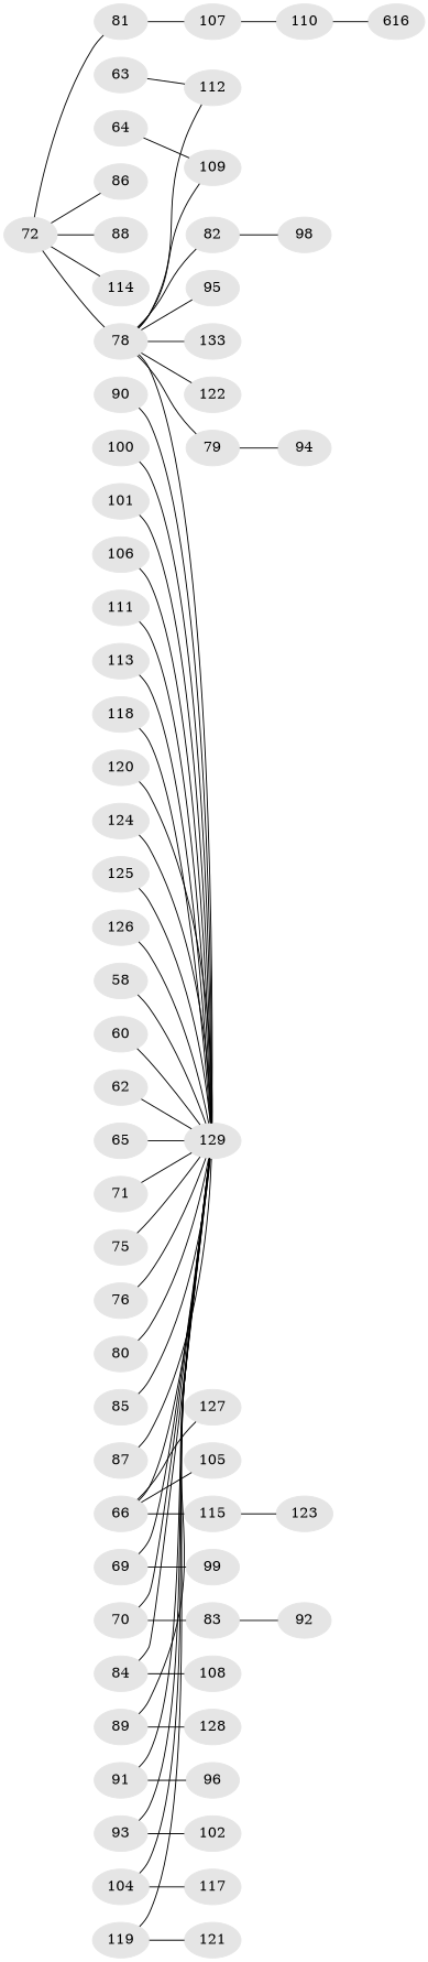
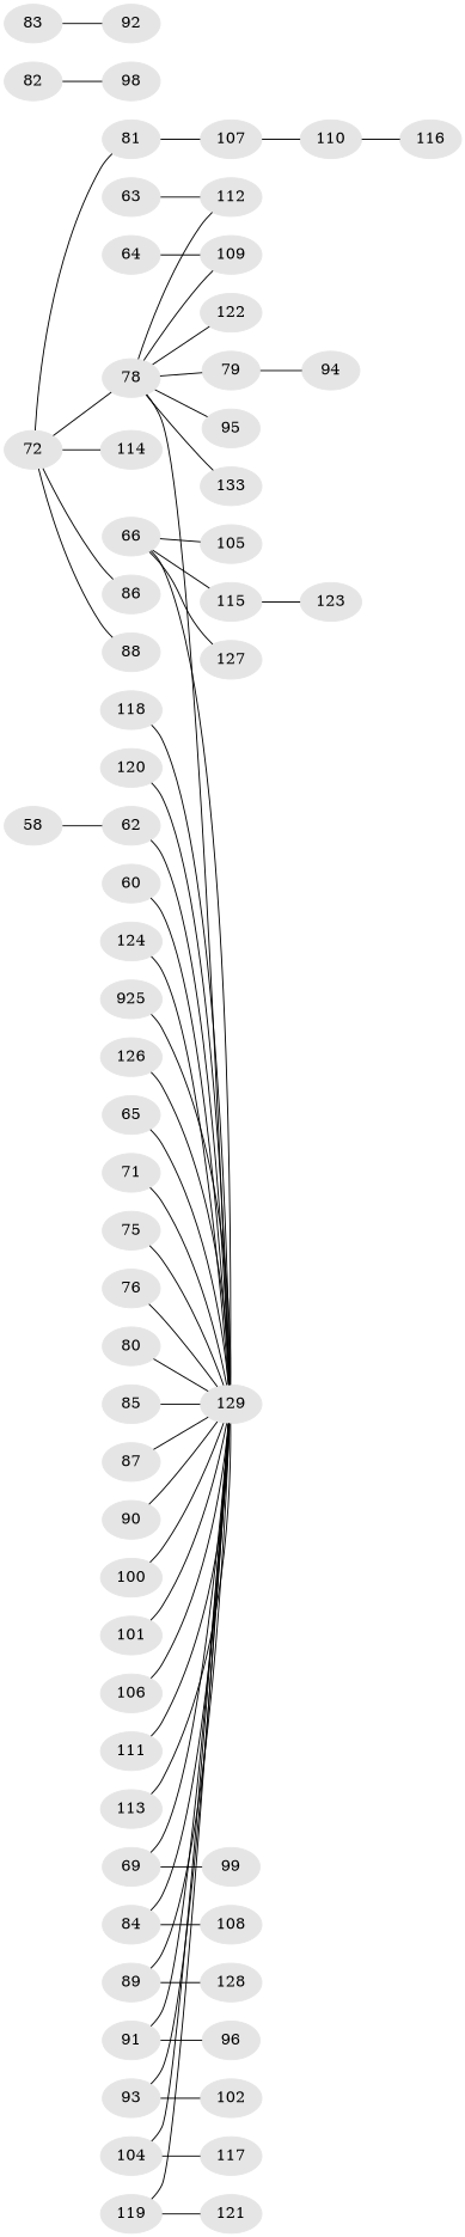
  graph {
    rankdir=LR
    node [color=gray90 style=filled]
    129 [super="+21+97+48+74+53+73+38+45+61+49+57+50+52+55"]
    58
    60
    62
    112 [super="+41"]
    63
    78 [super="+77+46"]
    79
    82 [super="+67"]
    95
    n11 [label=133]
    109
    122
    64
    65
    66 [super="+16+59"]
    105
    115
    127
    123
    69
    99
-   70 [super="+25"]
    83 [super="+56"]
    92
    71
    72 [super="+35"]
    81
    86
    88
    114
    107
    75
    76
    94
    98
    80 [super="+47+51"]
    110
    84
    108
    85
    87
    89
    128
    90
    91
    96
    93
    102
    100
    101
    104 [super="+54"]
    117
    106
-   116 [label=616]
+   116
    111
    113
    118
    119
    121
    120
    124
-   125
+   125 [label=925]
    126
-   58 -- 129
+   58 -- 62
    60 -- 129
    62 -- 129
    63 -- 112
    78 -- 129
    78 -- 112
    78 -- 79
-   78 -- 82
    78 -- 95
    78 -- n11
    78 -- 109
    78 -- 122
    79 -- 94
    82 -- 98
    64 -- 109
    65 -- 129
    66 -- 129
    66 -- 105
    66 -- 115
    66 -- 127
    115 -- 123
    69 -- 129
    69 -- 99
-   70 -- 129
-   70 -- 83
    83 -- 92
    71 -- 129
    72 -- 78
    72 -- 81
    72 -- 86
    72 -- 88
    72 -- 114
    81 -- 107
    107 -- 110
    75 -- 129
    76 -- 129
    80 -- 129
    110 -- 116
    84 -- 129
    84 -- 108
    85 -- 129
    87 -- 129
    89 -- 129
    89 -- 128
    90 -- 129
    91 -- 129
    91 -- 96
    93 -- 129
    93 -- 102
    100 -- 129
    101 -- 129
    104 -- 129
    104 -- 117
    106 -- 129
    111 -- 129
    113 -- 129
    118 -- 129
    119 -- 129
    119 -- 121
    120 -- 129
    124 -- 129
    125 -- 129
    126 -- 129
  }
